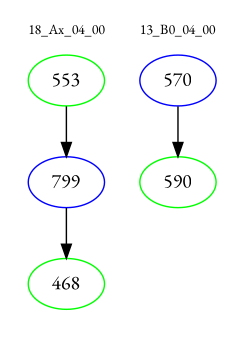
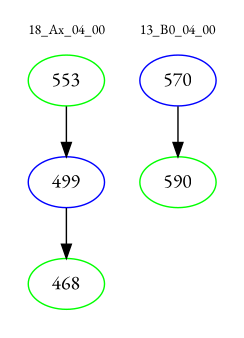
  digraph {
    fontname="EB Garamond"
    node [color=green fontname="EB Garamond"]
    edge [color=black fontname="EB Garamond"]
    n1 [label=553]
-   n2 [color=blue label=799]
+   n2 [color=blue label=499]
    n3 [label=468]
    n4 [color=blue label=570]
    n5 [label=590]
    subgraph cluster_1 {
      color=white
      fontsize=10
      label="18_Ax_04_00"
      n1
      n2
      n3
    }
    subgraph cluster_2 {
      color=white
      fontsize=10
      label="13_B0_04_00"
      n4
      n5
    }
    n1 -> n2
    n2 -> n3
    n4 -> n5
  }
